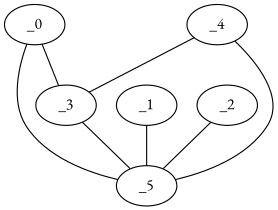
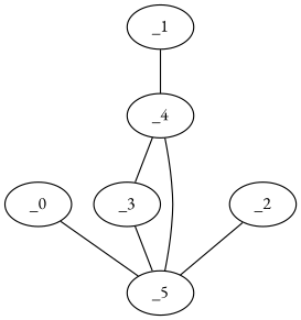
  graph {
    fontname="EB Garamond"
    node [fontname="EB Garamond"]
    edge [fontname="EB Garamond"]
    _0 [x=1.05824 y=3.0794]
    _3 [x=2.06418 y=3.06485]
    _5 [x=2.47308 y=1.71787]
    _1 [x=0.639082 y=0.548665]
    _2 [x=2.34747 y=0.743517]
    _4 [x=0.839686 y=1.9114]
-   _0 -- _3
    _0 -- _5
    _3 -- _5
-   _1 -- _5
+   _1 -- _4
    _2 -- _5
    _4 -- _3
    _4 -- _5
  }
